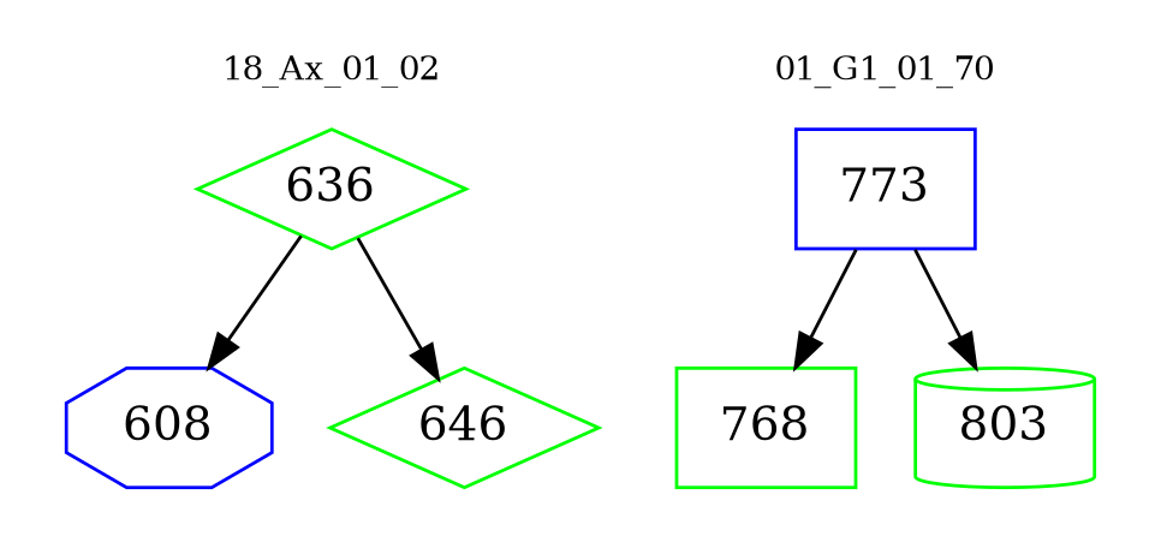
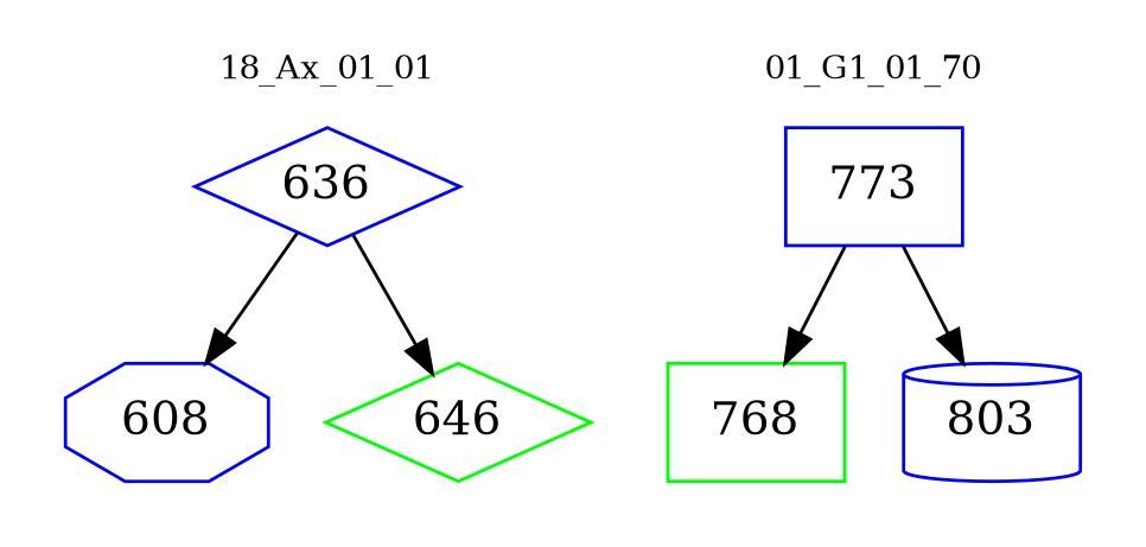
  digraph {
    node [color=blue shape=diamond]
    edge [color=black]
-   n1 [color=green label=636]
+   n1 [label=636]
    n2 [label=608 shape=octagon]
    n3 [color=green label=646]
    n4 [label=773 shape=box]
    n5 [color=green label=768 shape=box]
-   n6 [color=green label=803 shape=cylinder]
+   n6 [label=803 shape=cylinder]
    subgraph cluster_1 {
      color=white
      fontsize=10
-     label="18_Ax_01_02"
+     label="18_Ax_01_01"
      n1
      n2
      n3
    }
    subgraph cluster_2 {
      color=white
      fontsize=10
      label="01_G1_01_70"
      n4
      n5
      n6
    }
    n1 -> n2
    n1 -> n3
    n4 -> n5
    n4 -> n6
  }
